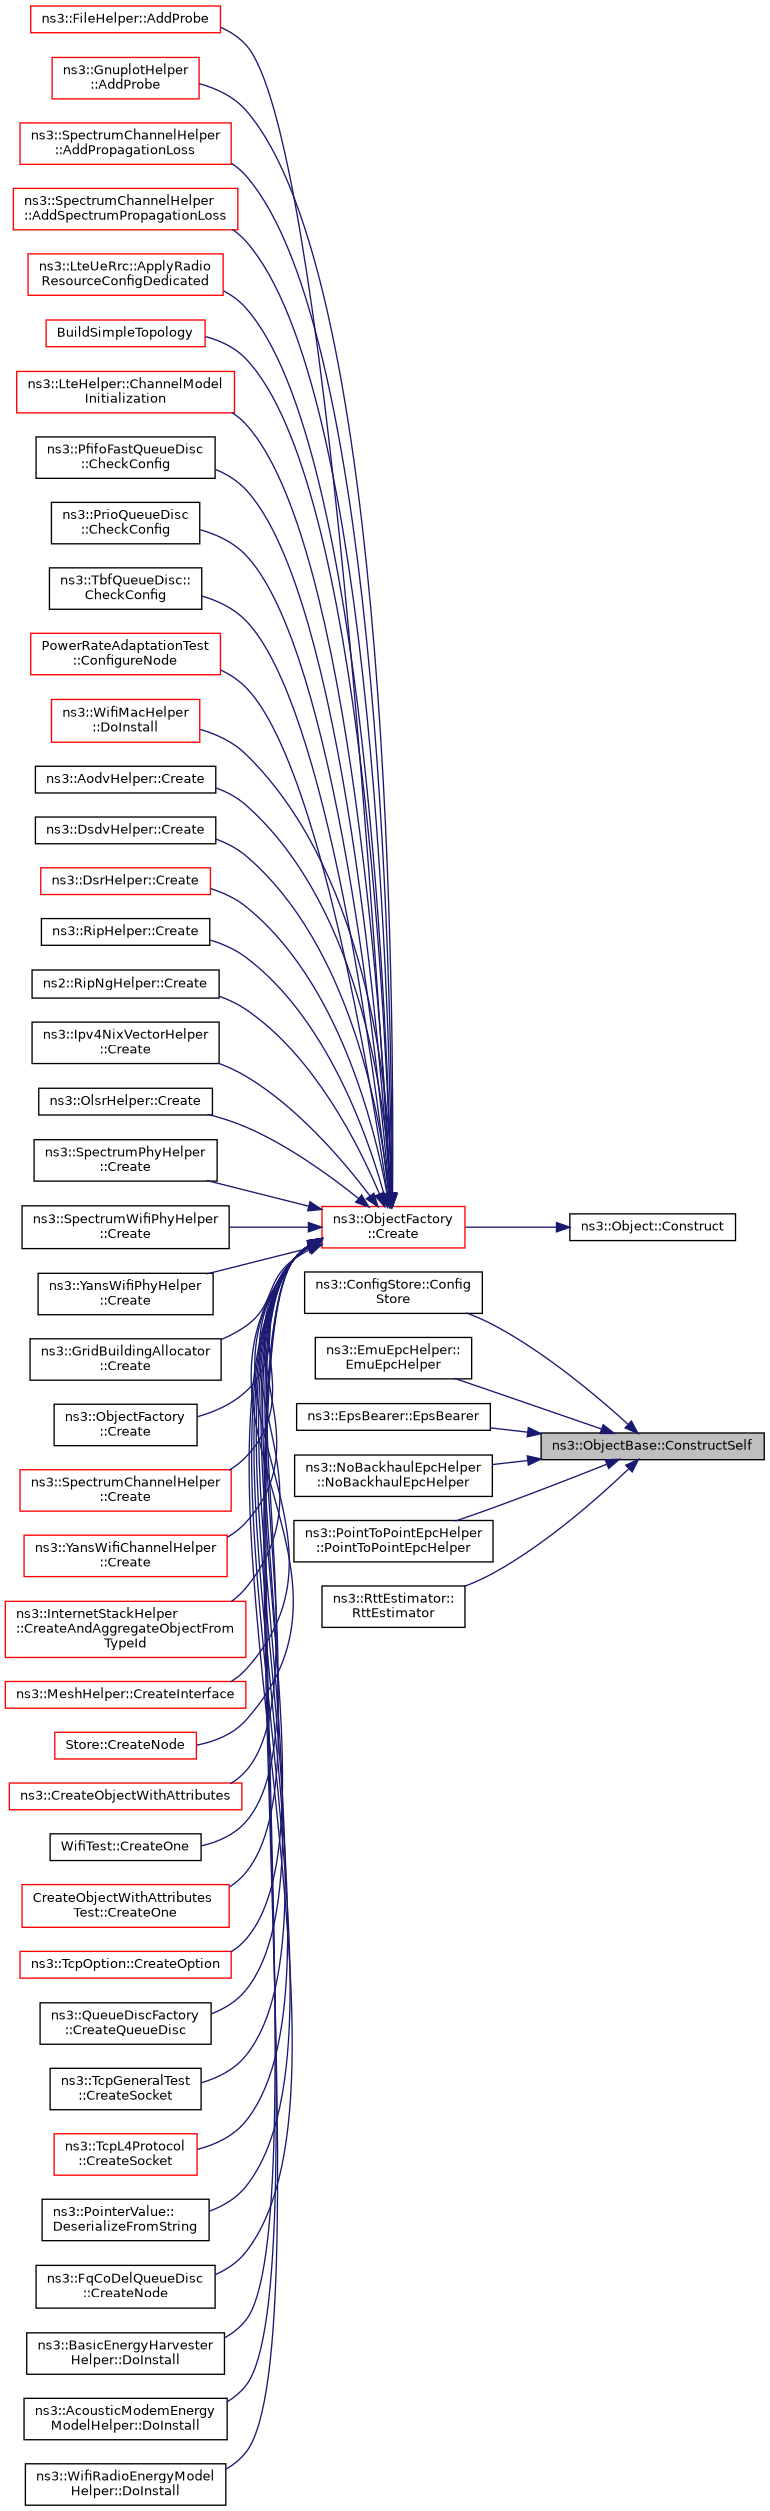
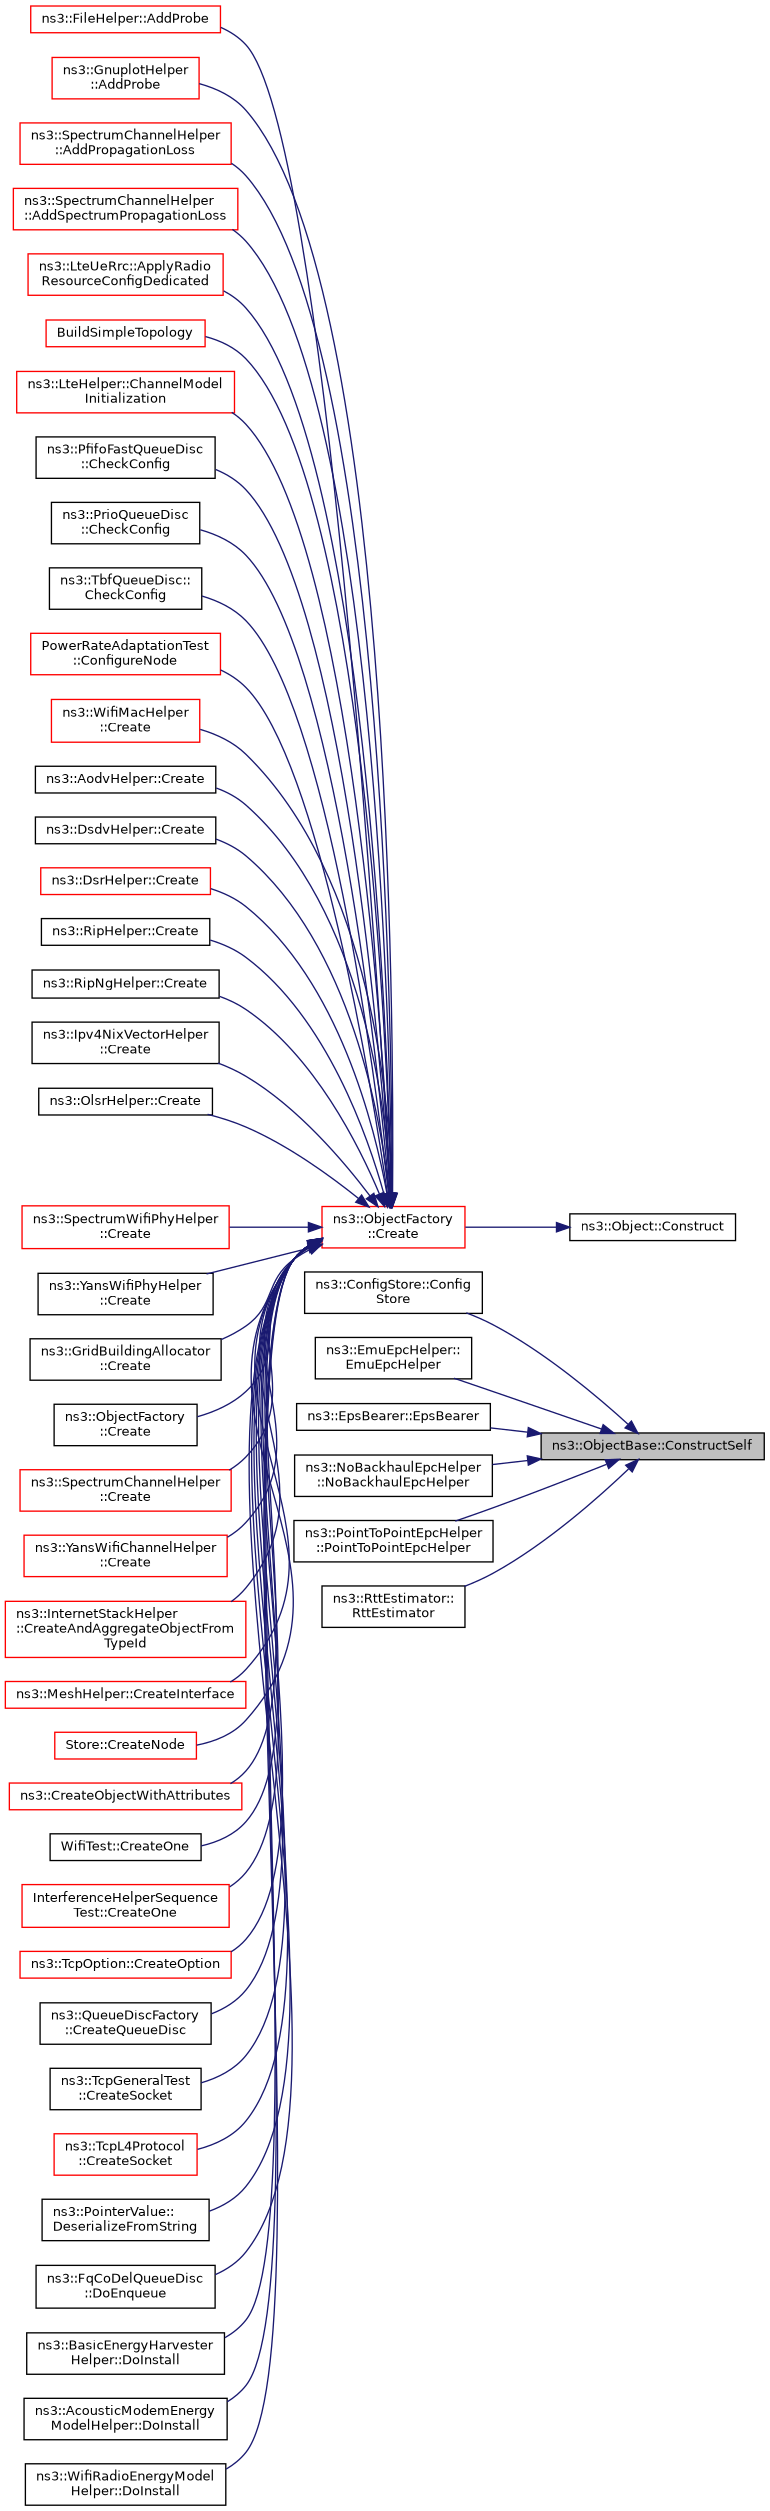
  digraph {
    rankdir=RL
    node [color=black fillcolor=white fontname=Helvetica fontsize=10 shape=record style=filled]
    edge [color=midnightblue dir=back fontname=Helvetica fontsize=10 labelfontname=Helvetica labelfontsize=10 style=solid]
    n1 [fillcolor=grey75 fontcolor=black height=0.2 label="ns3::ObjectBase::ConstructSelf" width=0.4]
    n2 [height=0.2 label="ns3::ConfigStore::Config\lStore" width=0.4]
    n3 [height=0.2 label="ns3::EmuEpcHelper::\lEmuEpcHelper" width=0.4]
    n4 [height=0.2 label="ns3::EpsBearer::EpsBearer" width=0.4]
    n5 [height=0.2 label="ns3::NoBackhaulEpcHelper\l::NoBackhaulEpcHelper" width=0.4]
    n6 [height=0.2 label="ns3::PointToPointEpcHelper\l::PointToPointEpcHelper" width=0.4]
    n7 [height=0.2 label="ns3::RttEstimator::\lRttEstimator" width=0.4]
    n8 [height=0.2 label="ns3::Object::Construct" width=0.4]
    n9 [color=red height=0.2 label="ns3::ObjectFactory\l::Create" width=0.4]
    n10 [color=red height=0.2 label="ns3::FileHelper::AddProbe" width=0.4]
    n11 [color=red height=0.2 label="ns3::GnuplotHelper\l::AddProbe" width=0.4]
    n12 [color=red height=0.2 label="ns3::SpectrumChannelHelper\l::AddPropagationLoss" width=0.4]
    n13 [color=red height=0.2 label="ns3::SpectrumChannelHelper\l::AddSpectrumPropagationLoss" width=0.4]
    n14 [color=red height=0.2 label="ns3::LteUeRrc::ApplyRadio\lResourceConfigDedicated" width=0.4]
    n15 [color=red height=0.2 label=BuildSimpleTopology width=0.4]
    n16 [color=red height=0.2 label="ns3::LteHelper::ChannelModel\lInitialization" width=0.4]
    n17 [height=0.2 label="ns3::PfifoFastQueueDisc\l::CheckConfig" width=0.4]
    n18 [height=0.2 label="ns3::PrioQueueDisc\l::CheckConfig" width=0.4]
    n19 [height=0.2 label="ns3::TbfQueueDisc::\lCheckConfig" width=0.4]
    n20 [color=red height=0.2 label="PowerRateAdaptationTest\l::ConfigureNode" width=0.4]
-   n21 [color=red height=0.2 label="ns3::WifiMacHelper\l::DoInstall" width=0.4]
+   n21 [color=red height=0.2 label="ns3::WifiMacHelper\l::Create" width=0.4]
    n22 [height=0.2 label="ns3::AodvHelper::Create" width=0.4]
    n23 [height=0.2 label="ns3::DsdvHelper::Create" width=0.4]
    n24 [color=red height=0.2 label="ns3::DsrHelper::Create" width=0.4]
    n25 [height=0.2 label="ns3::RipHelper::Create" width=0.4]
-   n26 [height=0.2 label="ns2::RipNgHelper::Create" width=0.4]
+   n26 [height=0.2 label="ns3::RipNgHelper::Create" width=0.4]
    n27 [height=0.2 label="ns3::Ipv4NixVectorHelper\l::Create" width=0.4]
    n28 [height=0.2 label="ns3::OlsrHelper::Create" width=0.4]
-   n29 [height=0.2 label="ns3::SpectrumPhyHelper\l::Create" width=0.4]
-   n30 [height=0.2 label="ns3::SpectrumWifiPhyHelper\l::Create" width=0.4]
+   n30 [color=red height=0.2 label="ns3::SpectrumWifiPhyHelper\l::Create" width=0.4]
    n31 [height=0.2 label="ns3::YansWifiPhyHelper\l::Create" width=0.4]
    n32 [height=0.2 label="ns3::GridBuildingAllocator\l::Create" width=0.4]
    n33 [height=0.2 label="ns3::ObjectFactory\l::Create" width=0.4]
    n34 [color=red height=0.2 label="ns3::SpectrumChannelHelper\l::Create" width=0.4]
    n35 [color=red height=0.2 label="ns3::YansWifiChannelHelper\l::Create" width=0.4]
    n36 [color=red height=0.2 label="ns3::InternetStackHelper\l::CreateAndAggregateObjectFrom\lTypeId" width=0.4]
    n37 [color=red height=0.2 label="ns3::MeshHelper::CreateInterface" width=0.4]
    n38 [color=red height=0.2 label="Store::CreateNode" width=0.4]
    n39 [color=red height=0.2 label="ns3::CreateObjectWithAttributes" width=0.4]
    n40 [height=0.2 label="WifiTest::CreateOne" width=0.4]
-   n41 [color=red height=0.2 label="CreateObjectWithAttributes\lTest::CreateOne" width=0.4]
+   n41 [color=red height=0.2 label="InterferenceHelperSequence\lTest::CreateOne" width=0.4]
    n42 [color=red height=0.2 label="ns3::TcpOption::CreateOption" width=0.4]
    n43 [height=0.2 label="ns3::QueueDiscFactory\l::CreateQueueDisc" width=0.4]
    n44 [height=0.2 label="ns3::TcpGeneralTest\l::CreateSocket" width=0.4]
    n45 [color=red height=0.2 label="ns3::TcpL4Protocol\l::CreateSocket" width=0.4]
    n46 [height=0.2 label="ns3::PointerValue::\lDeserializeFromString" width=0.4]
-   n47 [height=0.2 label="ns3::FqCoDelQueueDisc\l::CreateNode" width=0.4]
+   n47 [height=0.2 label="ns3::FqCoDelQueueDisc\l::DoEnqueue" width=0.4]
    n48 [height=0.2 label="ns3::BasicEnergyHarvester\lHelper::DoInstall" width=0.4]
    n49 [height=0.2 label="ns3::AcousticModemEnergy\lModelHelper::DoInstall" width=0.4]
    n50 [height=0.2 label="ns3::WifiRadioEnergyModel\lHelper::DoInstall" width=0.4]
    n1 -> n2
    n1 -> n3
    n1 -> n4
    n1 -> n5
    n1 -> n6
    n1 -> n7
    n8 -> n9
    n9 -> n10
    n9 -> n11
    n9 -> n12
    n9 -> n13
    n9 -> n14
    n9 -> n15
    n9 -> n16
    n9 -> n17
    n9 -> n18
    n9 -> n19
    n9 -> n20
    n9 -> n21
    n9 -> n22
    n9 -> n23
    n9 -> n24
    n9 -> n25
    n9 -> n26
    n9 -> n27
    n9 -> n28
-   n9 -> n29
    n9 -> n30
    n9 -> n31
    n9 -> n32
    n9 -> n33
    n9 -> n34
    n9 -> n35
    n9 -> n36
    n9 -> n37
    n9 -> n38
    n9 -> n39
    n9 -> n40
    n9 -> n41
    n9 -> n42
    n9 -> n43
    n9 -> n44
    n9 -> n45
    n9 -> n46
    n9 -> n47
    n9 -> n48
    n9 -> n49
    n9 -> n50
  }
